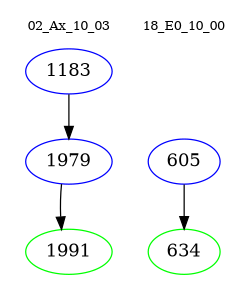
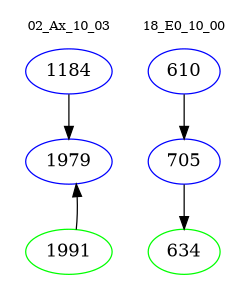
  digraph {
    node [color=blue]
    edge [color=black]
-   n1 [label=1183]
+   n1 [label=1184]
    n2 [label=1979]
    n3 [color=green label=1991]
-   n5 [label=605]
+   n4 [label=610]
+   n5 [label=705]
    n6 [color=green label=634]
    subgraph cluster_1 {
      color=white
      fontsize=10
      label="02_Ax_10_03"
      n1
      n2
      n3
    }
    subgraph cluster_2 {
      color=white
      fontsize=10
      label="18_E0_10_00"
+     n4
      n5
      n6
    }
    n1 -> n2
-   n2 -> n3
+   n3 -> n2
+   n4 -> n5
    n5 -> n6
  }
